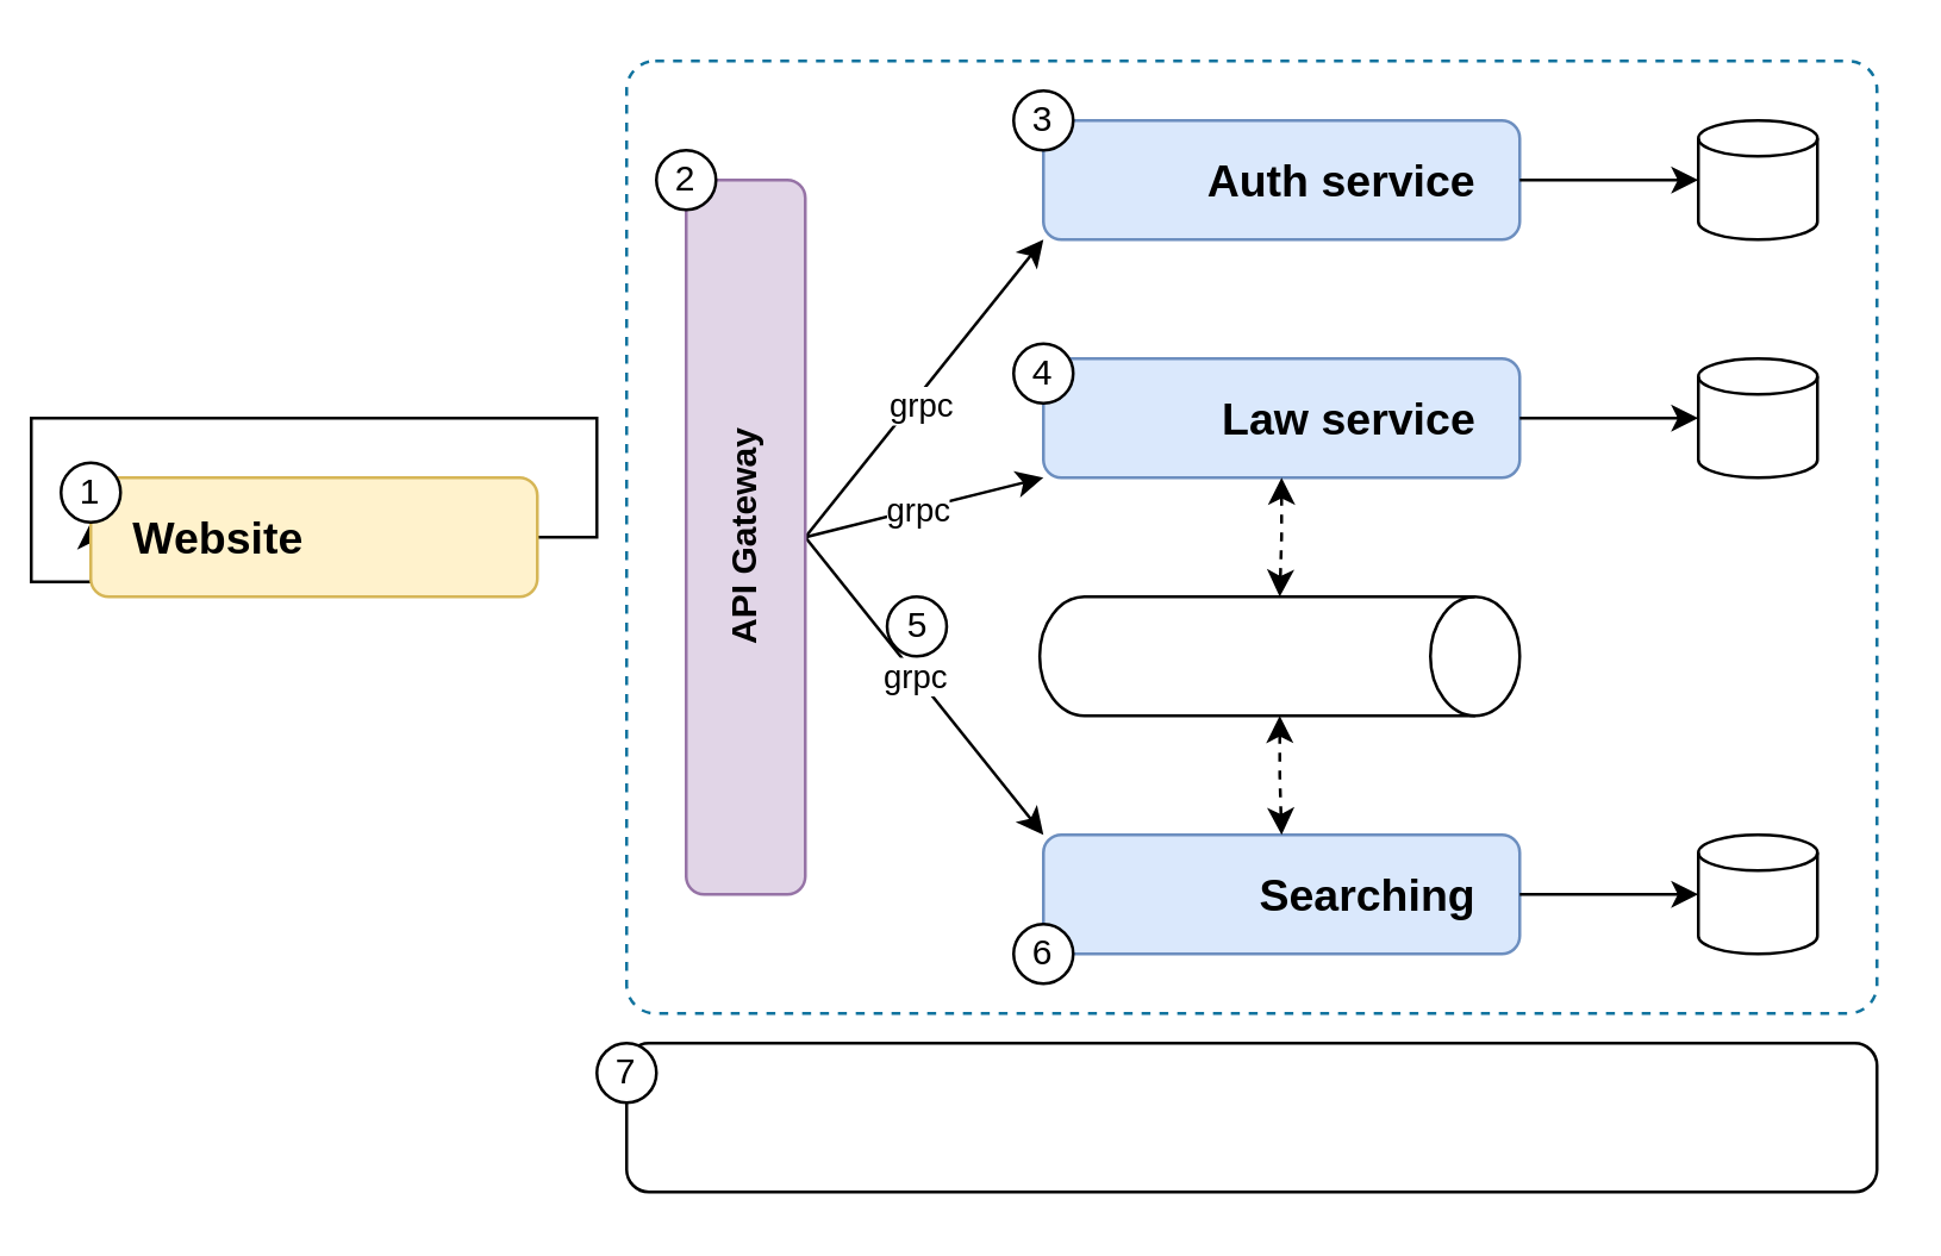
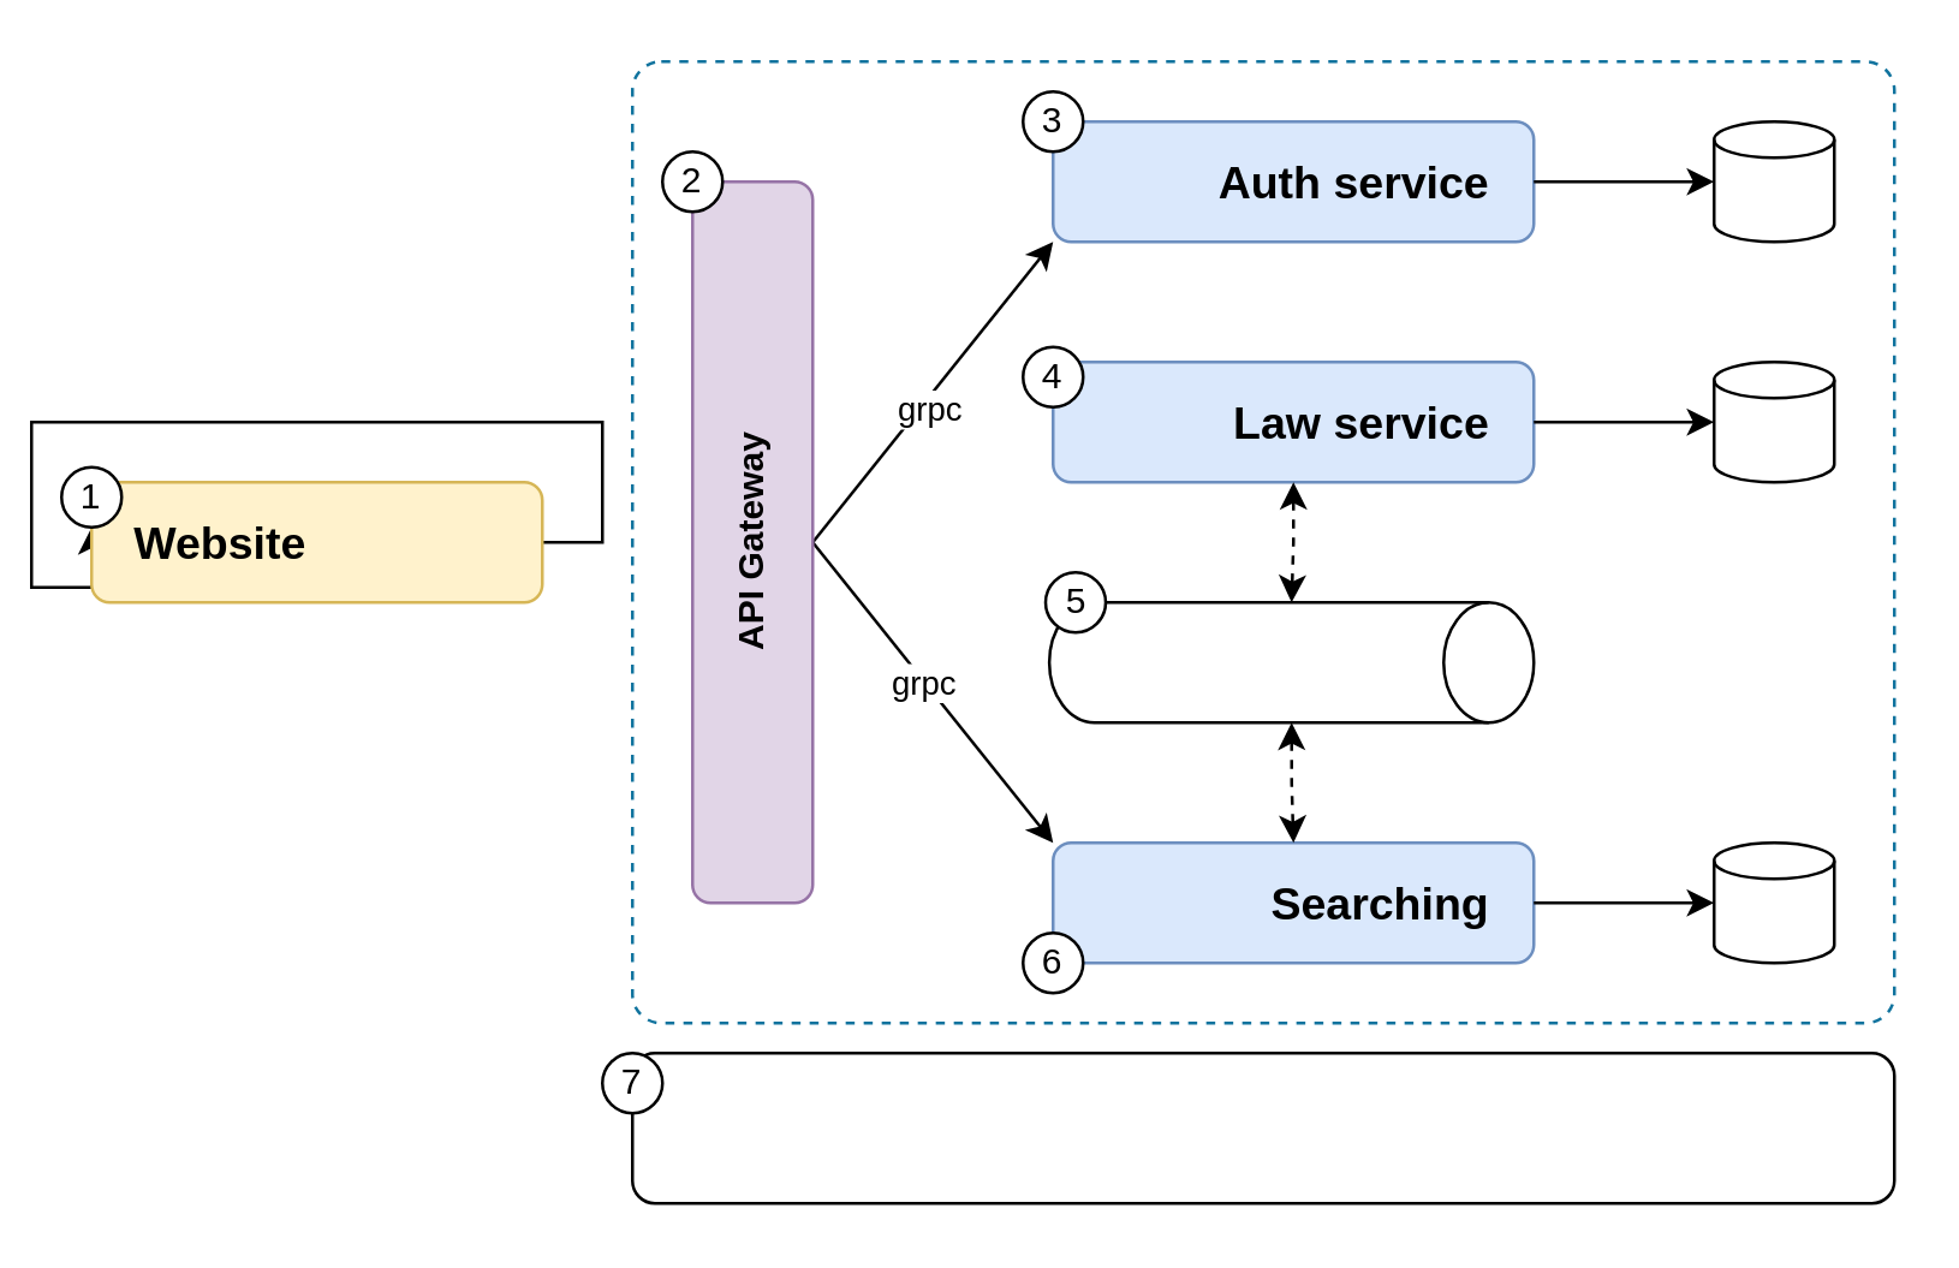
  <mxCell id="0" />
  <mxCell id="1" parent="0" />
  <mxCell id="2" value="" style="rounded=1;whiteSpace=wrap;html=1;dashed=1;fillColor=none;strokeColor=#10739e;arcSize=3;" vertex="1" parent="1"><mxGeometry x="210" y="20" width="420" height="320" as="geometry" /></mxCell>
  <mxCell id="3" value="&lt;font style=&quot;font-size: 15px;&quot;&gt;&lt;b&gt;Auth service&amp;nbsp; &amp;nbsp;&lt;/b&gt;&lt;/font&gt;" style="rounded=1;whiteSpace=wrap;html=1;align=right;fillColor=#dae8fc;strokeColor=#6c8ebf;" parent="1" vertex="1"><mxGeometry x="350" y="40" width="160" height="40" as="geometry" /></mxCell>
  <mxCell id="4" style="edgeStyle=orthogonalEdgeStyle;rounded=0;orthogonalLoop=1;jettySize=auto;html=1;exitX=1;exitY=0.5;exitDx=0;exitDy=0;" parent="1" source="5" target="36" edge="1"><mxGeometry relative="1" as="geometry" /></mxCell>
  <mxCell id="5" value="&lt;b&gt;&lt;font style=&quot;font-size: 15px;&quot;&gt;&amp;nbsp; &amp;nbsp;Website&lt;/font&gt;&lt;/b&gt;" style="rounded=1;whiteSpace=wrap;html=1;align=left;fillColor=#fff2cc;strokeColor=#d6b656;" parent="1" vertex="1"><mxGeometry x="30" y="160" width="150" height="40" as="geometry" /></mxCell>
  <mxCell id="6" value="" style="shape=image;verticalLabelPosition=bottom;labelBackgroundColor=default;verticalAlign=top;aspect=fixed;imageAspect=0;image=https://upload.wikimedia.org/wikipedia/commons/thumb/a/a7/React-icon.svg/1150px-React-icon.svg.png;" parent="1" vertex="1"><mxGeometry x="130" y="165" width="34.5" height="30" as="geometry" /></mxCell>
- <mxCell id="7" style="rounded=0;orthogonalLoop=1;jettySize=auto;html=1;exitX=1;exitY=0.5;exitDx=0;exitDy=0;entryX=0;entryY=1;entryDx=0;entryDy=0;fillColor=#dae8fc;strokeColor=#000000;" parent="1" source="13" target="15" edge="1"><mxGeometry relative="1" as="geometry" /></mxCell>
- <mxCell id="8" value="grpc" style="edgeLabel;html=1;align=center;verticalAlign=middle;resizable=0;points=[];" parent="7" vertex="1" connectable="0"><mxGeometry x="-0.051" relative="1" as="geometry"><mxPoint as="offset" /></mxGeometry></mxCell>
  <mxCell id="9" style="rounded=0;orthogonalLoop=1;jettySize=auto;html=1;exitX=1;exitY=0.5;exitDx=0;exitDy=0;entryX=0;entryY=0;entryDx=0;entryDy=0;fillColor=#dae8fc;strokeColor=#000000;" parent="1" source="13" target="17" edge="1"><mxGeometry relative="1" as="geometry" /></mxCell>
  <mxCell id="10" value="grpc" style="edgeLabel;html=1;align=center;verticalAlign=middle;resizable=0;points=[];" parent="9" vertex="1" connectable="0"><mxGeometry x="-0.077" y="-1" relative="1" as="geometry"><mxPoint as="offset" /></mxGeometry></mxCell>
  <mxCell id="11" style="rounded=0;orthogonalLoop=1;jettySize=auto;html=1;exitX=1;exitY=0.5;exitDx=0;exitDy=0;fillColor=#dae8fc;strokeColor=#000000;entryX=0;entryY=1;entryDx=0;entryDy=0;" parent="1" source="13" target="3" edge="1"><mxGeometry relative="1" as="geometry"><mxPoint x="350" y="60" as="targetPoint" /></mxGeometry></mxCell>
  <mxCell id="12" value="grpc" style="edgeLabel;html=1;align=center;verticalAlign=middle;resizable=0;points=[];" parent="11" vertex="1" connectable="0"><mxGeometry x="-0.079" y="-2" relative="1" as="geometry"><mxPoint as="offset" /></mxGeometry></mxCell>
  <mxCell id="13" value="API Gateway" style="rounded=1;whiteSpace=wrap;html=1;horizontal=0;fillColor=#e1d5e7;strokeColor=#9673a6;fontStyle=1" parent="1" vertex="1"><mxGeometry x="230" y="60" width="40" height="240" as="geometry" /></mxCell>
  <mxCell id="14" value="" style="shape=image;verticalLabelPosition=bottom;labelBackgroundColor=default;verticalAlign=top;aspect=fixed;imageAspect=0;image=https://static-00.iconduck.com/assets.00/nestjs-icon-2048x2040-3rrvcej8.png;" parent="1" vertex="1"><mxGeometry x="360" y="45" width="30.13" height="30" as="geometry" /></mxCell>
  <mxCell id="15" value="&lt;font style=&quot;font-size: 15px;&quot;&gt;&lt;b&gt;Law service&amp;nbsp; &amp;nbsp;&lt;/b&gt;&lt;/font&gt;" style="rounded=1;whiteSpace=wrap;html=1;align=right;fillColor=#dae8fc;strokeColor=#6c8ebf;" parent="1" vertex="1"><mxGeometry x="350" y="120" width="160" height="40" as="geometry" /></mxCell>
  <mxCell id="16" value="" style="shape=image;verticalLabelPosition=bottom;labelBackgroundColor=default;verticalAlign=top;aspect=fixed;imageAspect=0;image=https://static-00.iconduck.com/assets.00/nestjs-icon-2048x2040-3rrvcej8.png;" parent="1" vertex="1"><mxGeometry x="360" y="125" width="30.13" height="30" as="geometry" /></mxCell>
  <mxCell id="17" value="&lt;font style=&quot;font-size: 15px;&quot;&gt;&lt;b&gt;Searching&amp;nbsp; &amp;nbsp;&lt;/b&gt;&lt;/font&gt;" style="rounded=1;whiteSpace=wrap;html=1;align=right;fillColor=#dae8fc;strokeColor=#6c8ebf;" parent="1" vertex="1"><mxGeometry x="350" y="280" width="160" height="40" as="geometry" /></mxCell>
  <mxCell id="18" value="" style="shape=image;verticalLabelPosition=bottom;labelBackgroundColor=default;verticalAlign=top;aspect=fixed;imageAspect=0;image=https://cdn.worldvectorlogo.com/logos/fastapi.svg;" parent="1" vertex="1"><mxGeometry x="360" y="285" width="30" height="30" as="geometry" /></mxCell>
  <mxCell id="19" value="" style="shape=cylinder3;whiteSpace=wrap;html=1;boundedLbl=1;backgroundOutline=1;size=6.0;" parent="1" vertex="1"><mxGeometry x="570" y="40" width="40" height="40" as="geometry" /></mxCell>
  <mxCell id="20" style="edgeStyle=orthogonalEdgeStyle;rounded=0;orthogonalLoop=1;jettySize=auto;html=1;exitX=1;exitY=0.5;exitDx=0;exitDy=0;entryX=0;entryY=0.5;entryDx=0;entryDy=0;entryPerimeter=0;fillColor=#d5e8d4;strokeColor=#000000;" edge="1" parent="1" source="3" target="19"><mxGeometry relative="1" as="geometry" /></mxCell>
  <mxCell id="21" value="" style="shape=cylinder3;whiteSpace=wrap;html=1;boundedLbl=1;backgroundOutline=1;size=6.0;" vertex="1" parent="1"><mxGeometry x="570" y="120" width="40" height="40" as="geometry" /></mxCell>
  <mxCell id="22" style="edgeStyle=orthogonalEdgeStyle;rounded=0;orthogonalLoop=1;jettySize=auto;html=1;exitX=1;exitY=0.5;exitDx=0;exitDy=0;entryX=0;entryY=0.5;entryDx=0;entryDy=0;entryPerimeter=0;fillColor=#d5e8d4;strokeColor=#000000;" edge="1" parent="1" source="15" target="21"><mxGeometry relative="1" as="geometry" /></mxCell>
  <mxCell id="23" value="" style="shape=cylinder3;whiteSpace=wrap;html=1;boundedLbl=1;backgroundOutline=1;size=6.0;" vertex="1" parent="1"><mxGeometry x="570" y="280" width="40" height="40" as="geometry" /></mxCell>
  <mxCell id="24" style="edgeStyle=orthogonalEdgeStyle;rounded=0;orthogonalLoop=1;jettySize=auto;html=1;exitX=1;exitY=0.5;exitDx=0;exitDy=0;entryX=0;entryY=0.5;entryDx=0;entryDy=0;entryPerimeter=0;fillColor=#d5e8d4;strokeColor=#000000;" edge="1" parent="1" source="17" target="23"><mxGeometry relative="1" as="geometry" /></mxCell>
  <mxCell id="25" value="" style="group" vertex="1" connectable="0" parent="1"><mxGeometry x="367.5" y="200" width="125" height="100.63" as="geometry" /></mxCell>
  <mxCell id="26" value="" style="shape=cylinder3;whiteSpace=wrap;html=1;boundedLbl=1;backgroundOutline=1;size=15;rotation=90;" vertex="1" parent="25"><mxGeometry x="41.88" y="-60.62" width="40" height="161.25" as="geometry" /></mxCell>
  <mxCell id="27" value="" style="shape=image;verticalLabelPosition=bottom;labelBackgroundColor=default;verticalAlign=top;aspect=fixed;imageAspect=0;image=https://kafka.apache.org/images/apache-kafka.png;clipPath=inset(28% 4% 28.33% 4%);rotation=0;" parent="25" vertex="1"><mxGeometry x="20.77" y="5" width="63.2" height="30" as="geometry" /></mxCell>
  <mxCell id="28" style="edgeStyle=orthogonalEdgeStyle;rounded=0;orthogonalLoop=1;jettySize=auto;html=1;exitX=0.5;exitY=1;exitDx=0;exitDy=0;entryX=0;entryY=0.5;entryDx=0;entryDy=0;entryPerimeter=0;startArrow=classic;startFill=1;dashed=1;" edge="1" parent="1" source="15" target="26"><mxGeometry relative="1" as="geometry" /></mxCell>
  <mxCell id="29" style="edgeStyle=orthogonalEdgeStyle;rounded=0;orthogonalLoop=1;jettySize=auto;html=1;exitX=1;exitY=0.5;exitDx=0;exitDy=0;exitPerimeter=0;entryX=0.5;entryY=0;entryDx=0;entryDy=0;startArrow=classic;startFill=1;dashed=1;" edge="1" parent="1" source="26" target="17"><mxGeometry relative="1" as="geometry" /></mxCell>
  <mxCell id="30" value="" style="rounded=1;whiteSpace=wrap;html=1;align=left;" vertex="1" parent="1"><mxGeometry x="210" y="350" width="420" height="50" as="geometry" /></mxCell>
  <mxCell id="31" value="" style="shape=image;verticalLabelPosition=bottom;labelBackgroundColor=default;verticalAlign=top;aspect=fixed;imageAspect=0;image=https://opentelemetry.io/img/social/logo-wordmark-001.png;" vertex="1" parent="1"><mxGeometry x="220" y="355" width="76.43" height="40" as="geometry" /></mxCell>
  <mxCell id="32" value="" style="shape=image;verticalLabelPosition=bottom;labelBackgroundColor=default;verticalAlign=top;aspect=fixed;imageAspect=0;image=https://landscape.cncf.io/logos/grafana-tempo.svg;" vertex="1" parent="1"><mxGeometry x="540" y="355" width="76.27" height="40" as="geometry" /></mxCell>
  <mxCell id="33" value="" style="shape=image;verticalLabelPosition=bottom;labelBackgroundColor=default;verticalAlign=top;aspect=fixed;imageAspect=0;image=https://landscape.cncf.io/logos/grafana.svg;" vertex="1" parent="1"><mxGeometry x="390.13" y="355" width="39.2" height="40" as="geometry" /></mxCell>
  <mxCell id="34" value="" style="shape=image;verticalLabelPosition=bottom;labelBackgroundColor=default;verticalAlign=top;aspect=fixed;imageAspect=0;image=https://landscape.cncf.io/logos/grafana-loki.svg;" vertex="1" parent="1"><mxGeometry x="450" y="355" width="64.8" height="40" as="geometry" /></mxCell>
  <mxCell id="35" value="" style="shape=image;verticalLabelPosition=bottom;labelBackgroundColor=default;verticalAlign=top;aspect=fixed;imageAspect=0;image=https://landscape.cncf.io/logos/prometheus.svg;" vertex="1" parent="1"><mxGeometry x="321.37" y="355" width="46.13" height="40" as="geometry" /></mxCell>
  <mxCell id="36" value="1" style="ellipse;whiteSpace=wrap;html=1;aspect=fixed;" vertex="1" parent="1"><mxGeometry x="20" y="155" width="20" height="20" as="geometry" /></mxCell>
  <mxCell id="37" value="2" style="ellipse;whiteSpace=wrap;html=1;aspect=fixed;" vertex="1" parent="1"><mxGeometry x="220" y="50" width="20" height="20" as="geometry" /></mxCell>
  <mxCell id="38" value="3" style="ellipse;whiteSpace=wrap;html=1;aspect=fixed;" vertex="1" parent="1"><mxGeometry x="340" y="30" width="20" height="20" as="geometry" /></mxCell>
  <mxCell id="39" value="4" style="ellipse;whiteSpace=wrap;html=1;aspect=fixed;" vertex="1" parent="1"><mxGeometry x="340" y="115" width="20" height="20" as="geometry" /></mxCell>
  <mxCell id="40" value="6" style="ellipse;whiteSpace=wrap;html=1;aspect=fixed;" vertex="1" parent="1"><mxGeometry x="340" y="310" width="20" height="20" as="geometry" /></mxCell>
  <mxCell id="41" value="7" style="ellipse;whiteSpace=wrap;html=1;aspect=fixed;" vertex="1" parent="1"><mxGeometry x="200" y="350" width="20" height="20" as="geometry" /></mxCell>
- <mxCell id="42" value="5" style="ellipse;whiteSpace=wrap;html=1;aspect=fixed;flipH=1;" vertex="1" parent="1"><mxGeometry x="297.5" y="200" width="20" height="20" as="geometry" /></mxCell>
+ <mxCell id="42" value="5" style="ellipse;whiteSpace=wrap;html=1;aspect=fixed;flipH=1;" vertex="1" parent="1"><mxGeometry x="347.5" y="190" width="20" height="20" as="geometry" /></mxCell>
